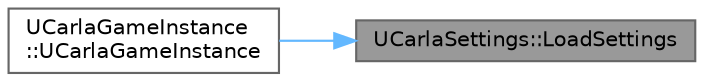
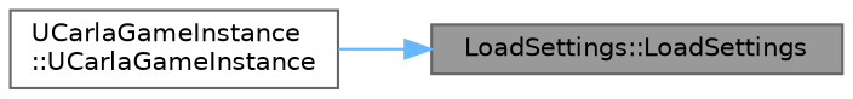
  digraph {
    rankdir=RL
    node [fontname=Helvetica fontsize=10 shape=box style=filled]
-   n1 [color=gray40 fillcolor=grey60 fontcolor=black height=0.2 label="UCarlaSettings::LoadSettings" width=0.4]
+   n1 [color=gray40 fillcolor=grey60 fontcolor=black height=0.2 label="LoadSettings::LoadSettings" width=0.4]
    n2 [color=grey40 fillcolor=white height=0.2 label="UCarlaGameInstance\l::UCarlaGameInstance" width=0.4]
    n1 -> n2 [color=steelblue1 dir=back fontname=Helvetica fontsize=10 labelfontname=Helvetica labelfontsize=10 style=solid]
  }
